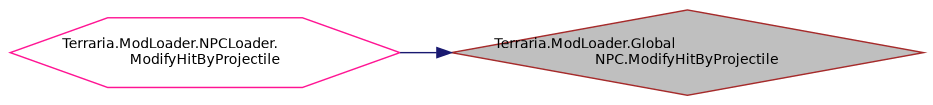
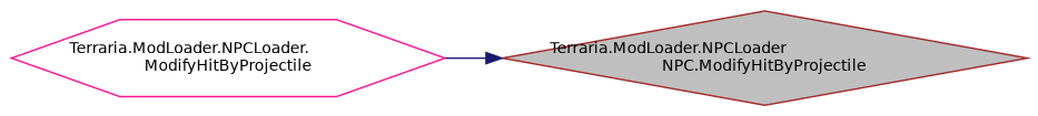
  digraph {
    rankdir=RL
    node [fontname=Helvetica fontsize=10 style=filled]
-   n1 [color=brown fillcolor=grey75 fontcolor=black height=0.2 label="Terraria.ModLoader.Global\lNPC.ModifyHitByProjectile" shape=diamond width=0.4]
+   n1 [color=brown fillcolor=grey75 fontcolor=black height=0.2 label="Terraria.ModLoader.NPCLoader\lNPC.ModifyHitByProjectile" shape=diamond width=0.4]
    n2 [color=deeppink fillcolor=white height=0.2 label="Terraria.ModLoader.NPCLoader.\lModifyHitByProjectile" shape=hexagon width=0.4]
    n1 -> n2 [color=midnightblue dir=back fontname=Helvetica fontsize=10 labelfontname=Helvetica labelfontsize=10 style=solid]
  }
